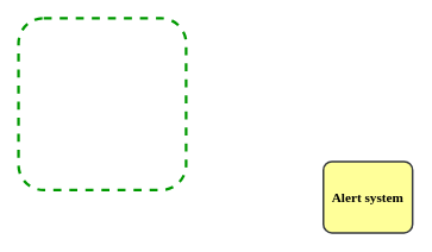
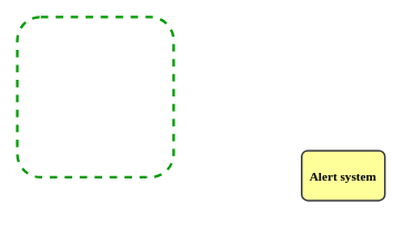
  <mxCell id="0" />
  <mxCell id="1" parent="0" />
- <mxCell id="2" value="Alert system" style="rounded=1;whiteSpace=wrap;html=1;fillColor=#FFFF99;strokeColor=#36393d;strokeWidth=2;perimeterSpacing=2;fontFamily=Comic Sans MS;fontStyle=1;fontSize=15;arcSize=12;" vertex="1" parent="1"><mxGeometry x="362" y="181" width="100" height="80" as="geometry" /></mxCell>
+ <mxCell id="2" value="Alert system" style="rounded=1;whiteSpace=wrap;html=1;fillColor=#FFFF99;strokeColor=#36393d;strokeWidth=2;perimeterSpacing=2;fontFamily=Comic Sans MS;fontStyle=1;fontSize=15;arcSize=12;" vertex="1" parent="1"><mxGeometry x="362" y="181" width="100" height="60" as="geometry" /></mxCell>
  <mxCell id="3" value="" style="rounded=1;whiteSpace=wrap;html=1;dashed=1;fillOpacity=100;fillColor=none;strokeWidth=3;strokeColor=#009900;fontStyle=0" vertex="1" parent="1"><mxGeometry x="20" y="20" width="188" height="193" as="geometry" /></mxCell>
